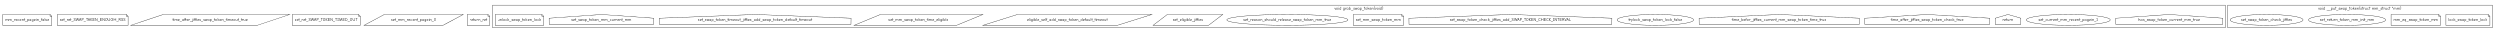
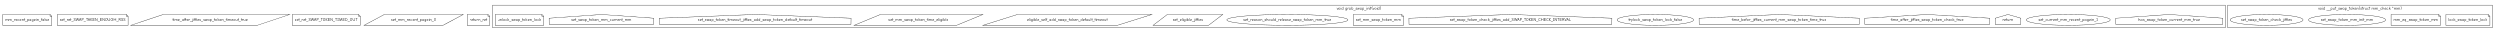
  digraph {
    fontname="Comic Neue"
    node [shape=note fontname="Comic Neue"]
    n1 [label=mm_recent_pagein_false]
    n2 [label=set_ret_SWAP_TAKEN_ENOUGH_RSS]
    n3 [label=time_after_jiffies_swap_token_timeout_true shape=parallelogram]
    n4 [label=set_ret_SWAP_TOKEN_TIMED_OUT]
    n5 [label=set_mm_recent_pagein_0 shape=parallelogram]
    n6 [label=return_ret]
    n7 [label=has_swap_token_current_mm_true shape=house]
    n8 [label=set_current_mm_recent_pagein_1 shape=ellipse]
    n9 [label=return shape=house]
    n10 [label=time_after_jiffies_swap_token_check_true shape=house]
    n11 [label=time_befor_jiffies_current_mm_swap_token_time_true shape=house]
    n12 [label=trylock_swap_token_lock_false shape=ellipse]
    n13 [label=set_swap_token_check_jiffies_add_SWAP_TOKEN_CHECK_INTERVAL shape=house]
    n14 [label=set_mm_swap_token_mm]
    n15 [label=set_reason_should_release_swap_token_mm_true shape=ellipse]
    n16 [label=set_eligible_jiffies shape=parallelogram]
    n17 [label=eligible_self_add_swap_token_default_timeout shape=parallelogram]
    n18 [label=set_mm_swap_token_time_eligible shape=parallelogram]
    n19 [label=set_swap_token_timeout_jiffies_add_swap_token_default_timeout shape=house]
    n20 [label=set_swap_token_mm_current_mm shape=house]
    n21 [label=unlock_swap_token_lock]
    n22 [label=lock_swap_token_lock]
    n23 [label=mm_eq_swap_token_mm]
-   n24 [label=set_return_token_mm_init_mm shape=ellipse]
+   n24 [label=set_swap_token_mm_init_mm shape=ellipse]
    n25 [label=set_swap_token_check_jiffies shape=ellipse]
    subgraph sub_1 {
      label="static int should_release_swap_token(struct mm_struct *mm)"
      n1
      n2
      n3
      n4
      n5
      n6
    }
    subgraph cluster_2 {
-     label="void grab_swap_token(void)"
+     label="void grab_swap_init(void)"
      n7
      n8
      n9
      n10
      n11
      n12
      n13
      n14
      n15
      n16
      n17
      n18
      n19
      n20
      n21
    }
    subgraph cluster_3 {
-     label="void __put_swap_token(struct mm_struct *mm)"
+     label="void __put_swap_token(struct mm_check *mm)"
      n22
      n23
      n24
      n25
    }
  }
